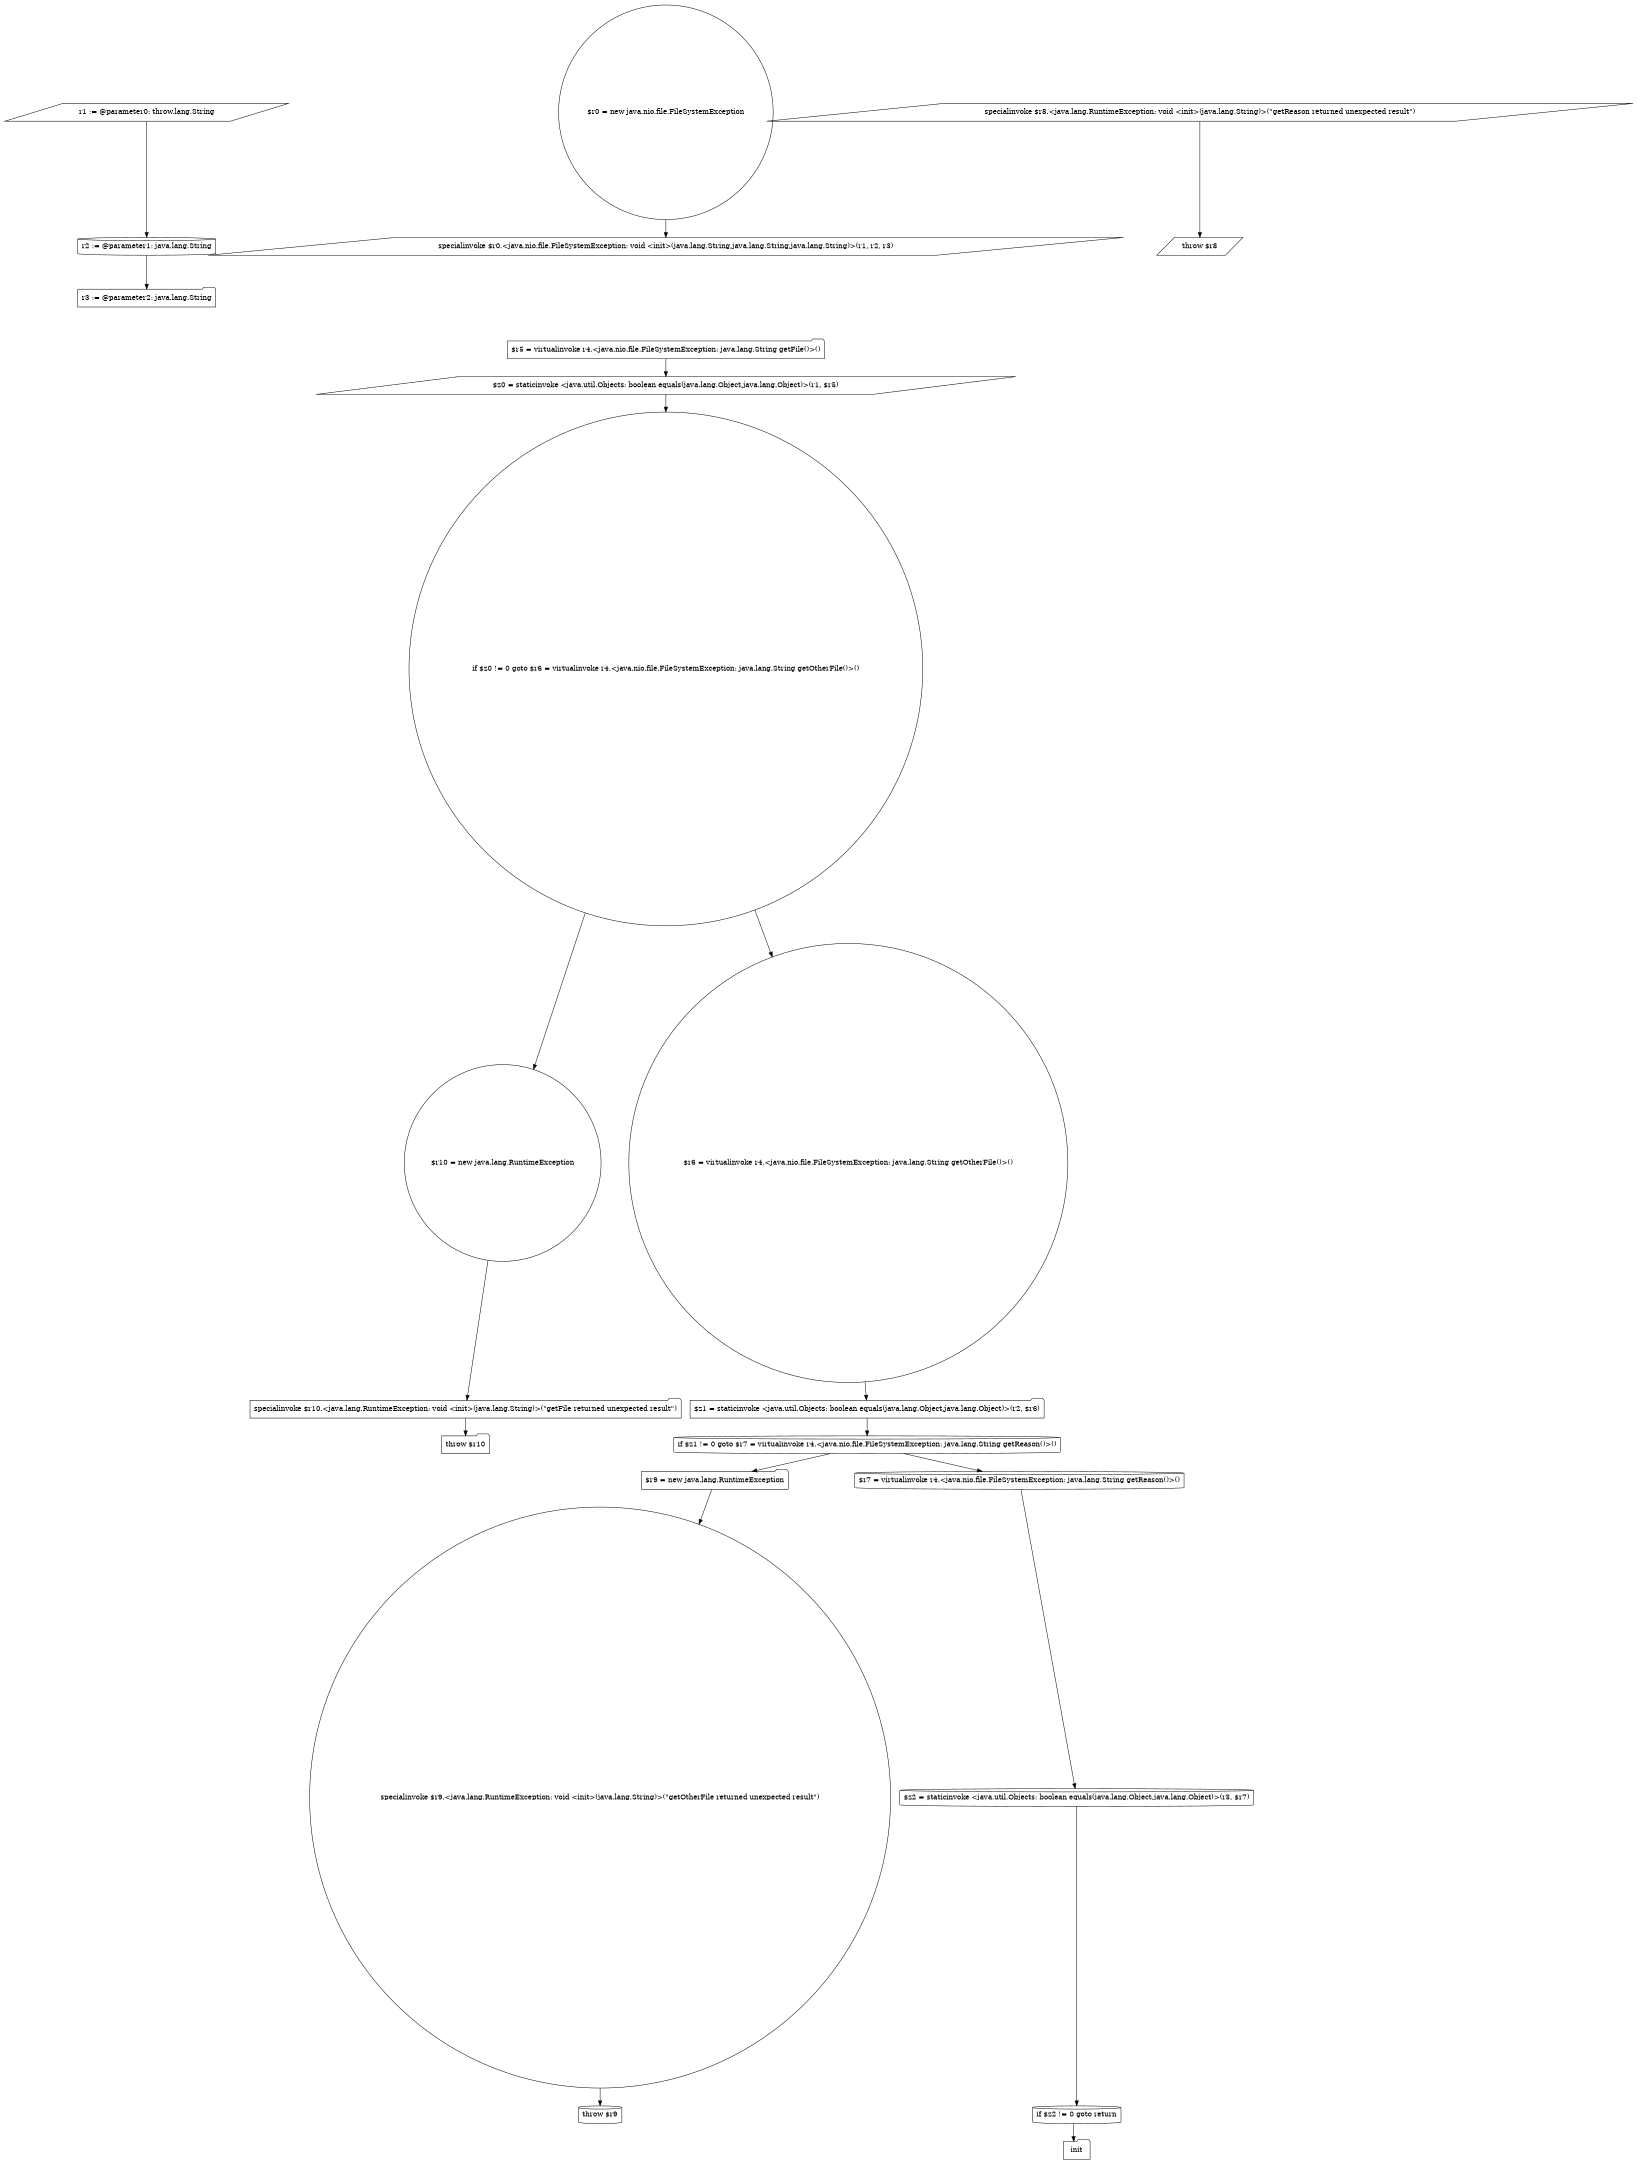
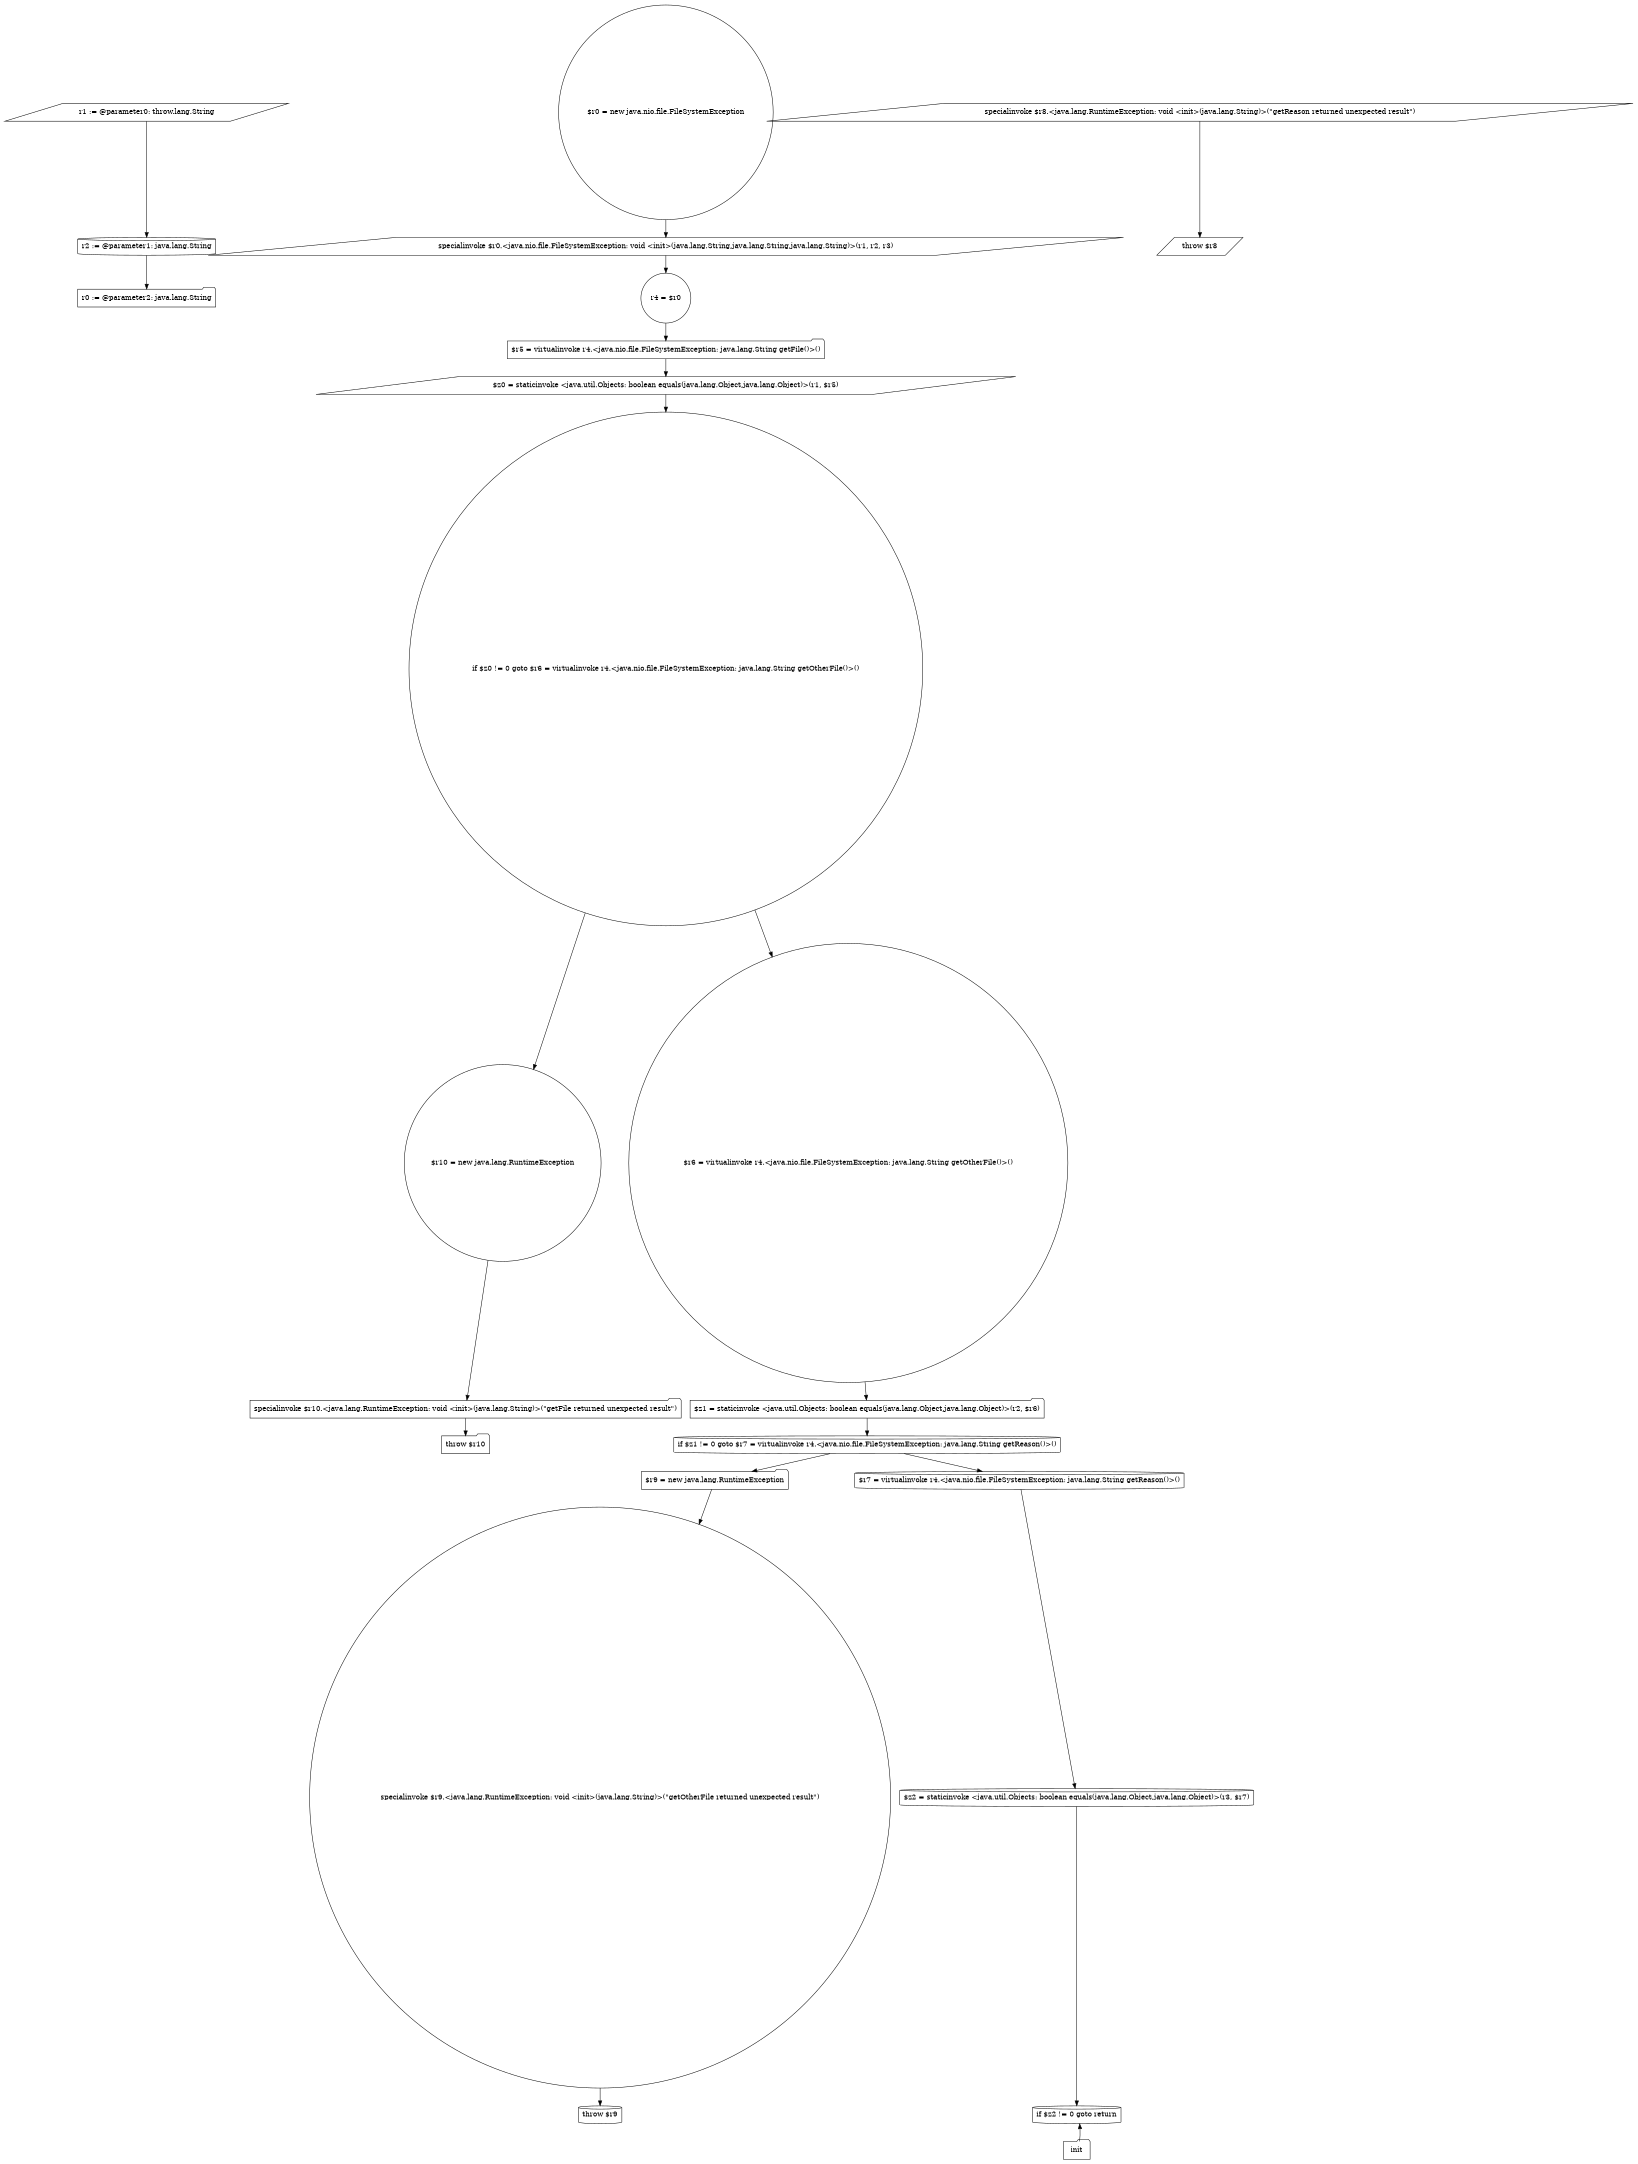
  digraph {
    node [shape=folder]
    n1 [label="r1 := @parameter0: throw.lang.String" shape=parallelogram]
    "r2 := @parameter1: java.lang.String" [shape=cylinder]
-   "r3 := @parameter2: java.lang.String"
+   "r3 := @parameter2: java.lang.String" [label="r0 := @parameter2: java.lang.String"]
    "$r0 = new java.nio.file.FileSystemException" [shape=circle]
    "specialinvoke $r0.<java.nio.file.FileSystemException: void <init>(java.lang.String,java.lang.String,java.lang.String)>(r1, r2, r3)" [shape=parallelogram]
+   "r4 = $r0" [shape=circle]
    "$r5 = virtualinvoke r4.<java.nio.file.FileSystemException: java.lang.String getFile()>()"
    "$z0 = staticinvoke <java.util.Objects: boolean equals(java.lang.Object,java.lang.Object)>(r1, $r5)" [shape=parallelogram]
    "if $z0 != 0 goto $r6 = virtualinvoke r4.<java.nio.file.FileSystemException: java.lang.String getOtherFile()>()" [shape=circle]
    "$r10 = new java.lang.RuntimeException" [shape=circle]
    "$r6 = virtualinvoke r4.<java.nio.file.FileSystemException: java.lang.String getOtherFile()>()" [shape=circle]
    "specialinvoke $r10.<java.lang.RuntimeException: void <init>(java.lang.String)>(\"getFile returned unexpected result\")"
    "$z1 = staticinvoke <java.util.Objects: boolean equals(java.lang.Object,java.lang.Object)>(r2, $r6)"
    "throw $r10"
    "if $z1 != 0 goto $r7 = virtualinvoke r4.<java.nio.file.FileSystemException: java.lang.String getReason()>()" [shape=cylinder]
    "$r9 = new java.lang.RuntimeException"
    "$r7 = virtualinvoke r4.<java.nio.file.FileSystemException: java.lang.String getReason()>()" [shape=cylinder]
    "specialinvoke $r9.<java.lang.RuntimeException: void <init>(java.lang.String)>(\"getOtherFile returned unexpected result\")" [shape=circle]
    "$z2 = staticinvoke <java.util.Objects: boolean equals(java.lang.Object,java.lang.Object)>(r3, $r7)" [shape=cylinder]
    "throw $r9" [shape=cylinder]
    "if $z2 != 0 goto return" [shape=cylinder]
    n22 [label=init]
    "specialinvoke $r8.<java.lang.RuntimeException: void <init>(java.lang.String)>(\"getReason returned unexpected result\")" [shape=parallelogram]
    "throw $r8" [shape=parallelogram]
    n1 -> "r2 := @parameter1: java.lang.String"
    "r2 := @parameter1: java.lang.String" -> "r3 := @parameter2: java.lang.String"
    "$r0 = new java.nio.file.FileSystemException" -> "specialinvoke $r0.<java.nio.file.FileSystemException: void <init>(java.lang.String,java.lang.String,java.lang.String)>(r1, r2, r3)"
+   "specialinvoke $r0.<java.nio.file.FileSystemException: void <init>(java.lang.String,java.lang.String,java.lang.String)>(r1, r2, r3)" -> "r4 = $r0"
+   "r4 = $r0" -> "$r5 = virtualinvoke r4.<java.nio.file.FileSystemException: java.lang.String getFile()>()"
    "$r5 = virtualinvoke r4.<java.nio.file.FileSystemException: java.lang.String getFile()>()" -> "$z0 = staticinvoke <java.util.Objects: boolean equals(java.lang.Object,java.lang.Object)>(r1, $r5)"
    "$z0 = staticinvoke <java.util.Objects: boolean equals(java.lang.Object,java.lang.Object)>(r1, $r5)" -> "if $z0 != 0 goto $r6 = virtualinvoke r4.<java.nio.file.FileSystemException: java.lang.String getOtherFile()>()"
    "if $z0 != 0 goto $r6 = virtualinvoke r4.<java.nio.file.FileSystemException: java.lang.String getOtherFile()>()" -> "$r10 = new java.lang.RuntimeException"
    "if $z0 != 0 goto $r6 = virtualinvoke r4.<java.nio.file.FileSystemException: java.lang.String getOtherFile()>()" -> "$r6 = virtualinvoke r4.<java.nio.file.FileSystemException: java.lang.String getOtherFile()>()"
    "$r10 = new java.lang.RuntimeException" -> "specialinvoke $r10.<java.lang.RuntimeException: void <init>(java.lang.String)>(\"getFile returned unexpected result\")"
    "$r6 = virtualinvoke r4.<java.nio.file.FileSystemException: java.lang.String getOtherFile()>()" -> "$z1 = staticinvoke <java.util.Objects: boolean equals(java.lang.Object,java.lang.Object)>(r2, $r6)"
    "specialinvoke $r10.<java.lang.RuntimeException: void <init>(java.lang.String)>(\"getFile returned unexpected result\")" -> "throw $r10"
    "$z1 = staticinvoke <java.util.Objects: boolean equals(java.lang.Object,java.lang.Object)>(r2, $r6)" -> "if $z1 != 0 goto $r7 = virtualinvoke r4.<java.nio.file.FileSystemException: java.lang.String getReason()>()"
    "if $z1 != 0 goto $r7 = virtualinvoke r4.<java.nio.file.FileSystemException: java.lang.String getReason()>()" -> "$r9 = new java.lang.RuntimeException"
    "if $z1 != 0 goto $r7 = virtualinvoke r4.<java.nio.file.FileSystemException: java.lang.String getReason()>()" -> "$r7 = virtualinvoke r4.<java.nio.file.FileSystemException: java.lang.String getReason()>()"
    "$r9 = new java.lang.RuntimeException" -> "specialinvoke $r9.<java.lang.RuntimeException: void <init>(java.lang.String)>(\"getOtherFile returned unexpected result\")"
    "$r7 = virtualinvoke r4.<java.nio.file.FileSystemException: java.lang.String getReason()>()" -> "$z2 = staticinvoke <java.util.Objects: boolean equals(java.lang.Object,java.lang.Object)>(r3, $r7)"
    "specialinvoke $r9.<java.lang.RuntimeException: void <init>(java.lang.String)>(\"getOtherFile returned unexpected result\")" -> "throw $r9"
    "$z2 = staticinvoke <java.util.Objects: boolean equals(java.lang.Object,java.lang.Object)>(r3, $r7)" -> "if $z2 != 0 goto return"
-   "if $z2 != 0 goto return" -> n22
+   n22 -> "if $z2 != 0 goto return"
    "specialinvoke $r8.<java.lang.RuntimeException: void <init>(java.lang.String)>(\"getReason returned unexpected result\")" -> "throw $r8"
  }
